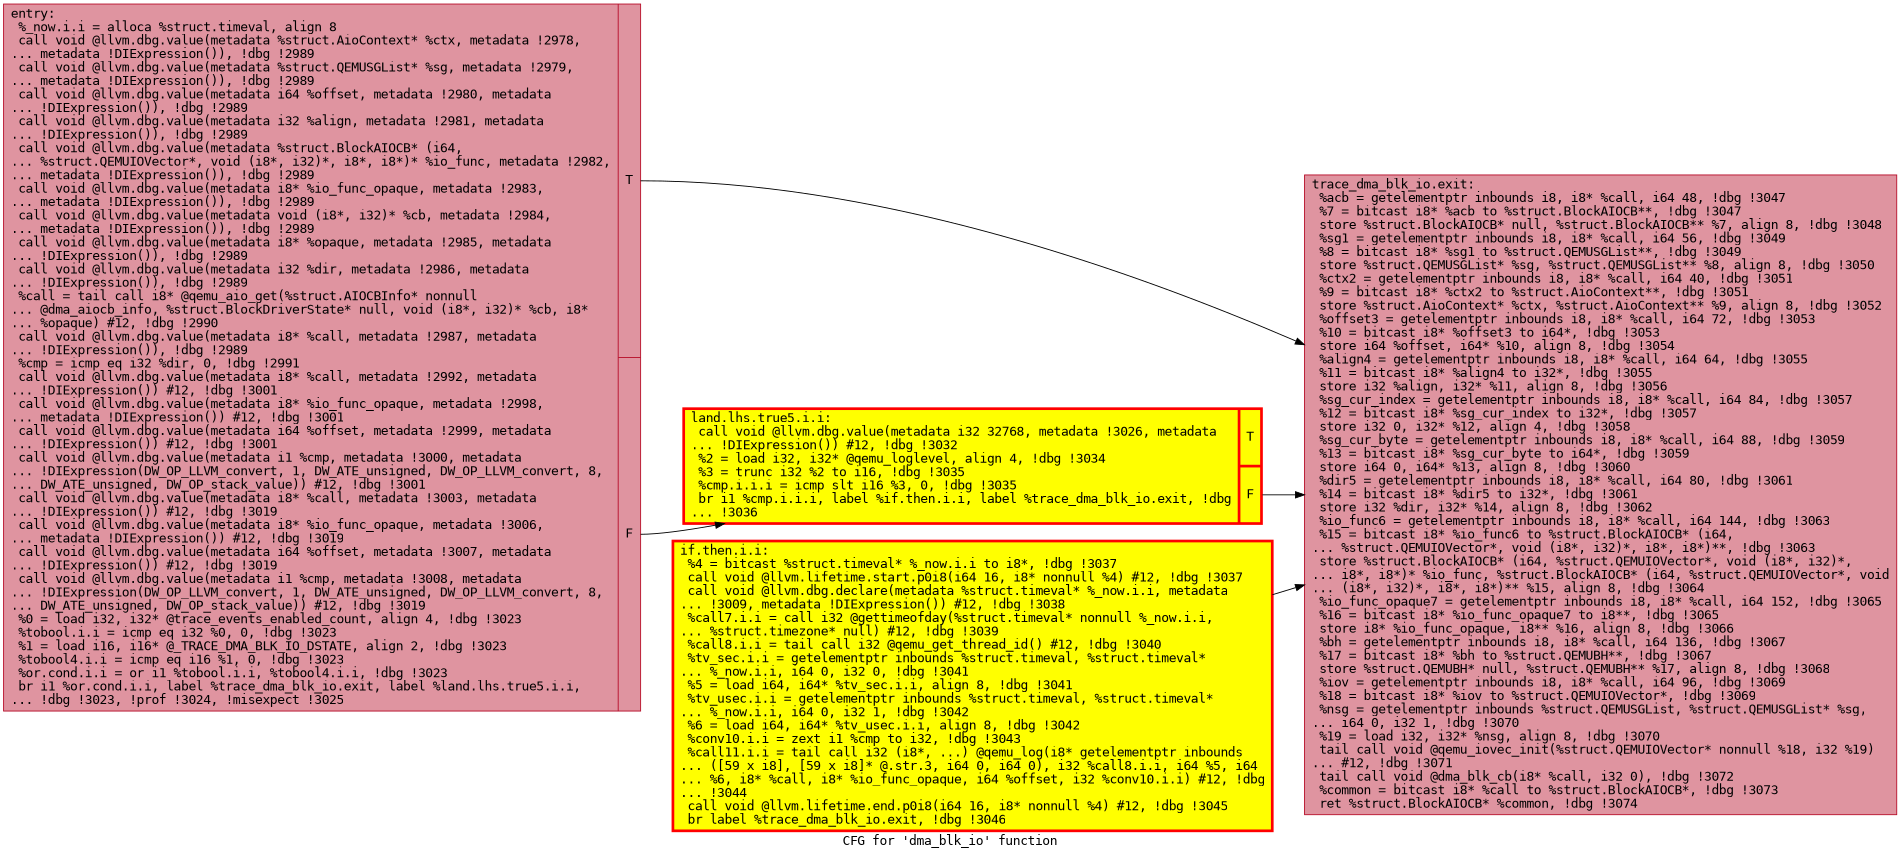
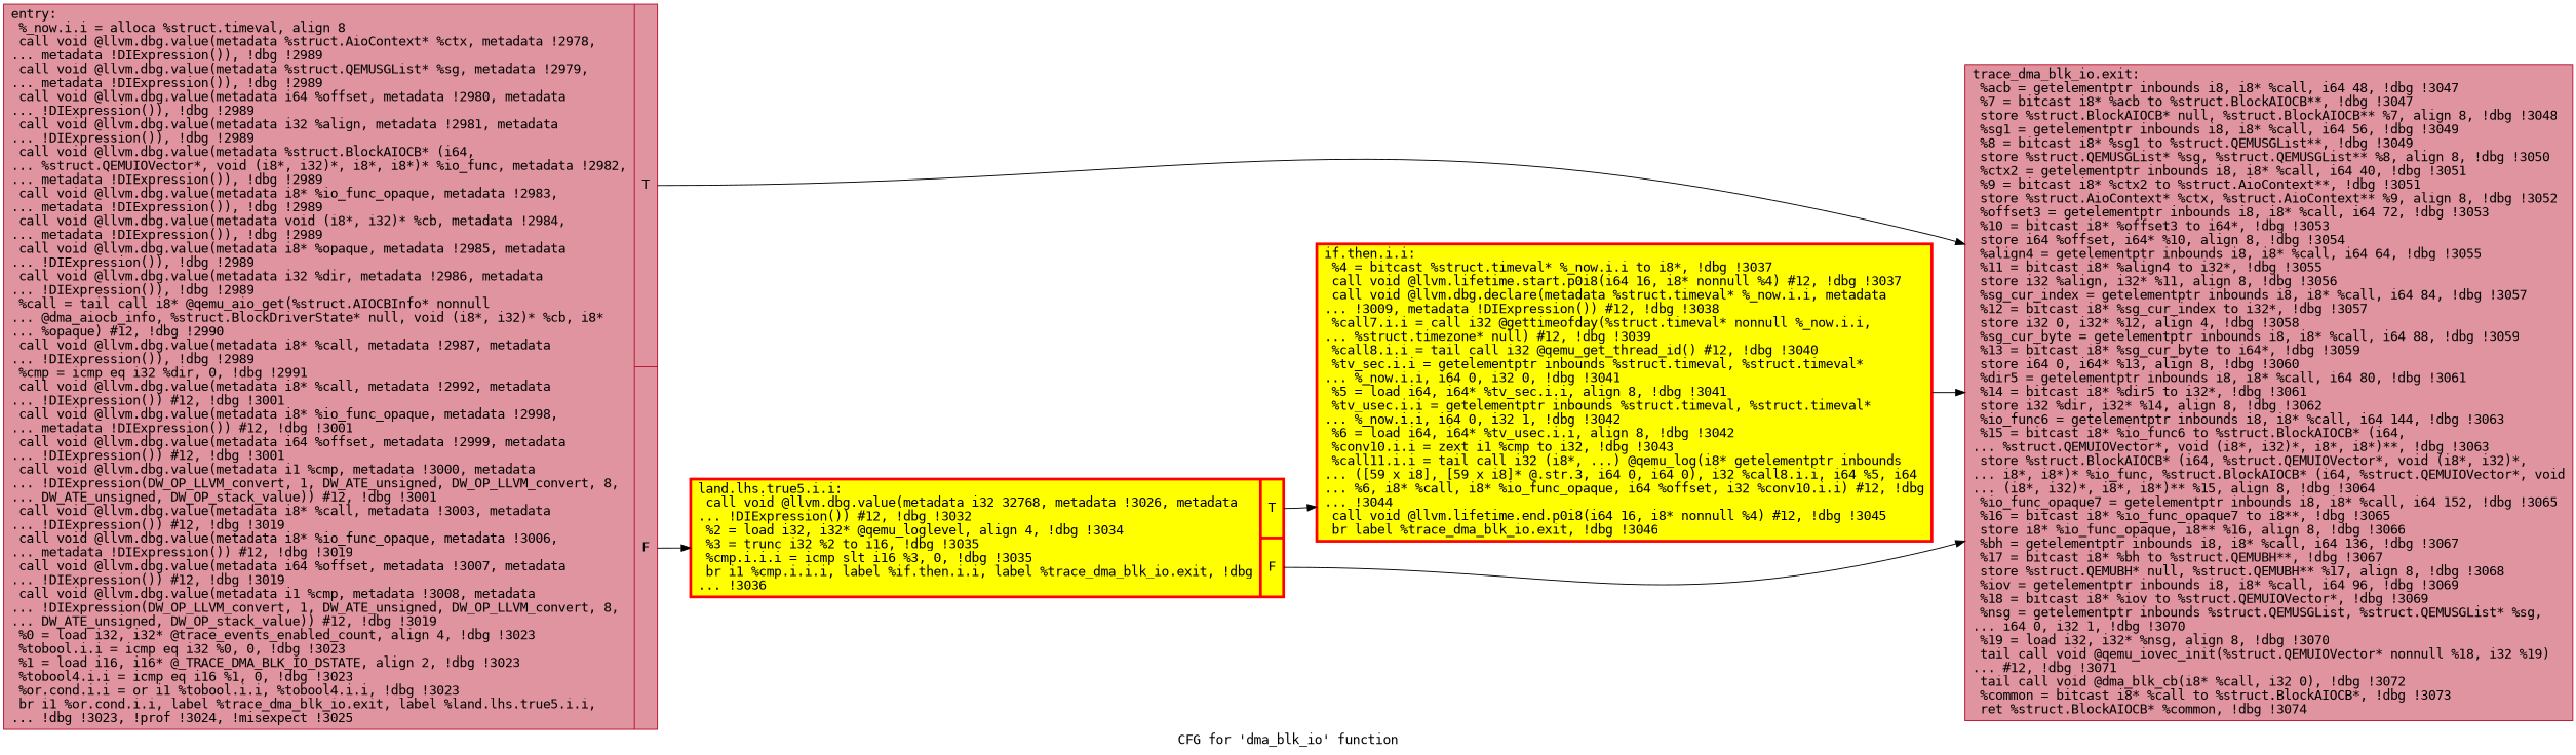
  digraph {
    label="CFG for 'dma_blk_io' function"
    rankdir=LR
    fontname="DejaVu Sans Mono"
    node [color="#b70d28ff" fillcolor="#b70d2870" shape=record style=filled fontname="DejaVu Sans Mono"]
    edge [tailport=s0 fontname="DejaVu Sans Mono"]
    n1 [label="{entry:\l  %_now.i.i = alloca %struct.timeval, align 8\l  call void @llvm.dbg.value(metadata %struct.AioContext* %ctx, metadata !2978,\l... metadata !DIExpression()), !dbg !2989\l  call void @llvm.dbg.value(metadata %struct.QEMUSGList* %sg, metadata !2979,\l... metadata !DIExpression()), !dbg !2989\l  call void @llvm.dbg.value(metadata i64 %offset, metadata !2980, metadata\l... !DIExpression()), !dbg !2989\l  call void @llvm.dbg.value(metadata i32 %align, metadata !2981, metadata\l... !DIExpression()), !dbg !2989\l  call void @llvm.dbg.value(metadata %struct.BlockAIOCB* (i64,\l... %struct.QEMUIOVector*, void (i8*, i32)*, i8*, i8*)* %io_func, metadata !2982,\l... metadata !DIExpression()), !dbg !2989\l  call void @llvm.dbg.value(metadata i8* %io_func_opaque, metadata !2983,\l... metadata !DIExpression()), !dbg !2989\l  call void @llvm.dbg.value(metadata void (i8*, i32)* %cb, metadata !2984,\l... metadata !DIExpression()), !dbg !2989\l  call void @llvm.dbg.value(metadata i8* %opaque, metadata !2985, metadata\l... !DIExpression()), !dbg !2989\l  call void @llvm.dbg.value(metadata i32 %dir, metadata !2986, metadata\l... !DIExpression()), !dbg !2989\l  %call = tail call i8* @qemu_aio_get(%struct.AIOCBInfo* nonnull\l... @dma_aiocb_info, %struct.BlockDriverState* null, void (i8*, i32)* %cb, i8*\l... %opaque) #12, !dbg !2990\l  call void @llvm.dbg.value(metadata i8* %call, metadata !2987, metadata\l... !DIExpression()), !dbg !2989\l  %cmp = icmp eq i32 %dir, 0, !dbg !2991\l  call void @llvm.dbg.value(metadata i8* %call, metadata !2992, metadata\l... !DIExpression()) #12, !dbg !3001\l  call void @llvm.dbg.value(metadata i8* %io_func_opaque, metadata !2998,\l... metadata !DIExpression()) #12, !dbg !3001\l  call void @llvm.dbg.value(metadata i64 %offset, metadata !2999, metadata\l... !DIExpression()) #12, !dbg !3001\l  call void @llvm.dbg.value(metadata i1 %cmp, metadata !3000, metadata\l... !DIExpression(DW_OP_LLVM_convert, 1, DW_ATE_unsigned, DW_OP_LLVM_convert, 8,\l... DW_ATE_unsigned, DW_OP_stack_value)) #12, !dbg !3001\l  call void @llvm.dbg.value(metadata i8* %call, metadata !3003, metadata\l... !DIExpression()) #12, !dbg !3019\l  call void @llvm.dbg.value(metadata i8* %io_func_opaque, metadata !3006,\l... metadata !DIExpression()) #12, !dbg !3019\l  call void @llvm.dbg.value(metadata i64 %offset, metadata !3007, metadata\l... !DIExpression()) #12, !dbg !3019\l  call void @llvm.dbg.value(metadata i1 %cmp, metadata !3008, metadata\l... !DIExpression(DW_OP_LLVM_convert, 1, DW_ATE_unsigned, DW_OP_LLVM_convert, 8,\l... DW_ATE_unsigned, DW_OP_stack_value)) #12, !dbg !3019\l  %0 = load i32, i32* @trace_events_enabled_count, align 4, !dbg !3023\l  %tobool.i.i = icmp eq i32 %0, 0, !dbg !3023\l  %1 = load i16, i16* @_TRACE_DMA_BLK_IO_DSTATE, align 2, !dbg !3023\l  %tobool4.i.i = icmp eq i16 %1, 0, !dbg !3023\l  %or.cond.i.i = or i1 %tobool.i.i, %tobool4.i.i, !dbg !3023\l  br i1 %or.cond.i.i, label %trace_dma_blk_io.exit, label %land.lhs.true5.i.i,\l... !dbg !3023, !prof !3024, !misexpect !3025\l|{<s0>T|<s1>F}}"]
    n2 [label="{trace_dma_blk_io.exit:                            \l  %acb = getelementptr inbounds i8, i8* %call, i64 48, !dbg !3047\l  %7 = bitcast i8* %acb to %struct.BlockAIOCB**, !dbg !3047\l  store %struct.BlockAIOCB* null, %struct.BlockAIOCB** %7, align 8, !dbg !3048\l  %sg1 = getelementptr inbounds i8, i8* %call, i64 56, !dbg !3049\l  %8 = bitcast i8* %sg1 to %struct.QEMUSGList**, !dbg !3049\l  store %struct.QEMUSGList* %sg, %struct.QEMUSGList** %8, align 8, !dbg !3050\l  %ctx2 = getelementptr inbounds i8, i8* %call, i64 40, !dbg !3051\l  %9 = bitcast i8* %ctx2 to %struct.AioContext**, !dbg !3051\l  store %struct.AioContext* %ctx, %struct.AioContext** %9, align 8, !dbg !3052\l  %offset3 = getelementptr inbounds i8, i8* %call, i64 72, !dbg !3053\l  %10 = bitcast i8* %offset3 to i64*, !dbg !3053\l  store i64 %offset, i64* %10, align 8, !dbg !3054\l  %align4 = getelementptr inbounds i8, i8* %call, i64 64, !dbg !3055\l  %11 = bitcast i8* %align4 to i32*, !dbg !3055\l  store i32 %align, i32* %11, align 8, !dbg !3056\l  %sg_cur_index = getelementptr inbounds i8, i8* %call, i64 84, !dbg !3057\l  %12 = bitcast i8* %sg_cur_index to i32*, !dbg !3057\l  store i32 0, i32* %12, align 4, !dbg !3058\l  %sg_cur_byte = getelementptr inbounds i8, i8* %call, i64 88, !dbg !3059\l  %13 = bitcast i8* %sg_cur_byte to i64*, !dbg !3059\l  store i64 0, i64* %13, align 8, !dbg !3060\l  %dir5 = getelementptr inbounds i8, i8* %call, i64 80, !dbg !3061\l  %14 = bitcast i8* %dir5 to i32*, !dbg !3061\l  store i32 %dir, i32* %14, align 8, !dbg !3062\l  %io_func6 = getelementptr inbounds i8, i8* %call, i64 144, !dbg !3063\l  %15 = bitcast i8* %io_func6 to %struct.BlockAIOCB* (i64,\l... %struct.QEMUIOVector*, void (i8*, i32)*, i8*, i8*)**, !dbg !3063\l  store %struct.BlockAIOCB* (i64, %struct.QEMUIOVector*, void (i8*, i32)*,\l... i8*, i8*)* %io_func, %struct.BlockAIOCB* (i64, %struct.QEMUIOVector*, void\l... (i8*, i32)*, i8*, i8*)** %15, align 8, !dbg !3064\l  %io_func_opaque7 = getelementptr inbounds i8, i8* %call, i64 152, !dbg !3065\l  %16 = bitcast i8* %io_func_opaque7 to i8**, !dbg !3065\l  store i8* %io_func_opaque, i8** %16, align 8, !dbg !3066\l  %bh = getelementptr inbounds i8, i8* %call, i64 136, !dbg !3067\l  %17 = bitcast i8* %bh to %struct.QEMUBH**, !dbg !3067\l  store %struct.QEMUBH* null, %struct.QEMUBH** %17, align 8, !dbg !3068\l  %iov = getelementptr inbounds i8, i8* %call, i64 96, !dbg !3069\l  %18 = bitcast i8* %iov to %struct.QEMUIOVector*, !dbg !3069\l  %nsg = getelementptr inbounds %struct.QEMUSGList, %struct.QEMUSGList* %sg,\l... i64 0, i32 1, !dbg !3070\l  %19 = load i32, i32* %nsg, align 8, !dbg !3070\l  tail call void @qemu_iovec_init(%struct.QEMUIOVector* nonnull %18, i32 %19)\l... #12, !dbg !3071\l  tail call void @dma_blk_cb(i8* %call, i32 0), !dbg !3072\l  %common = bitcast i8* %call to %struct.BlockAIOCB*, !dbg !3073\l  ret %struct.BlockAIOCB* %common, !dbg !3074\l}"]
    n3 [color=red fillcolor=yellow label="{land.lhs.true5.i.i:                               \l  call void @llvm.dbg.value(metadata i32 32768, metadata !3026, metadata\l... !DIExpression()) #12, !dbg !3032\l  %2 = load i32, i32* @qemu_loglevel, align 4, !dbg !3034\l  %3 = trunc i32 %2 to i16, !dbg !3035\l  %cmp.i.i.i = icmp slt i16 %3, 0, !dbg !3035\l  br i1 %cmp.i.i.i, label %if.then.i.i, label %trace_dma_blk_io.exit, !dbg\l... !3036\l|{<s0>T|<s1>F}}" penwidth=3.0]
    n4 [color=red fillcolor=yellow label="{if.then.i.i:                                      \l  %4 = bitcast %struct.timeval* %_now.i.i to i8*, !dbg !3037\l  call void @llvm.lifetime.start.p0i8(i64 16, i8* nonnull %4) #12, !dbg !3037\l  call void @llvm.dbg.declare(metadata %struct.timeval* %_now.i.i, metadata\l... !3009, metadata !DIExpression()) #12, !dbg !3038\l  %call7.i.i = call i32 @gettimeofday(%struct.timeval* nonnull %_now.i.i,\l... %struct.timezone* null) #12, !dbg !3039\l  %call8.i.i = tail call i32 @qemu_get_thread_id() #12, !dbg !3040\l  %tv_sec.i.i = getelementptr inbounds %struct.timeval, %struct.timeval*\l... %_now.i.i, i64 0, i32 0, !dbg !3041\l  %5 = load i64, i64* %tv_sec.i.i, align 8, !dbg !3041\l  %tv_usec.i.i = getelementptr inbounds %struct.timeval, %struct.timeval*\l... %_now.i.i, i64 0, i32 1, !dbg !3042\l  %6 = load i64, i64* %tv_usec.i.i, align 8, !dbg !3042\l  %conv10.i.i = zext i1 %cmp to i32, !dbg !3043\l  %call11.i.i = tail call i32 (i8*, ...) @qemu_log(i8* getelementptr inbounds\l... ([59 x i8], [59 x i8]* @.str.3, i64 0, i64 0), i32 %call8.i.i, i64 %5, i64\l... %6, i8* %call, i8* %io_func_opaque, i64 %offset, i32 %conv10.i.i) #12, !dbg\l... !3044\l  call void @llvm.lifetime.end.p0i8(i64 16, i8* nonnull %4) #12, !dbg !3045\l  br label %trace_dma_blk_io.exit, !dbg !3046\l}" penwidth=3.0]
    n1 -> n2
    n1 -> n3 [tailport=s1]
    n3 -> n2 [tailport=s1]
+   n3 -> n4
    n4 -> n2 [tailport=""]
  }
